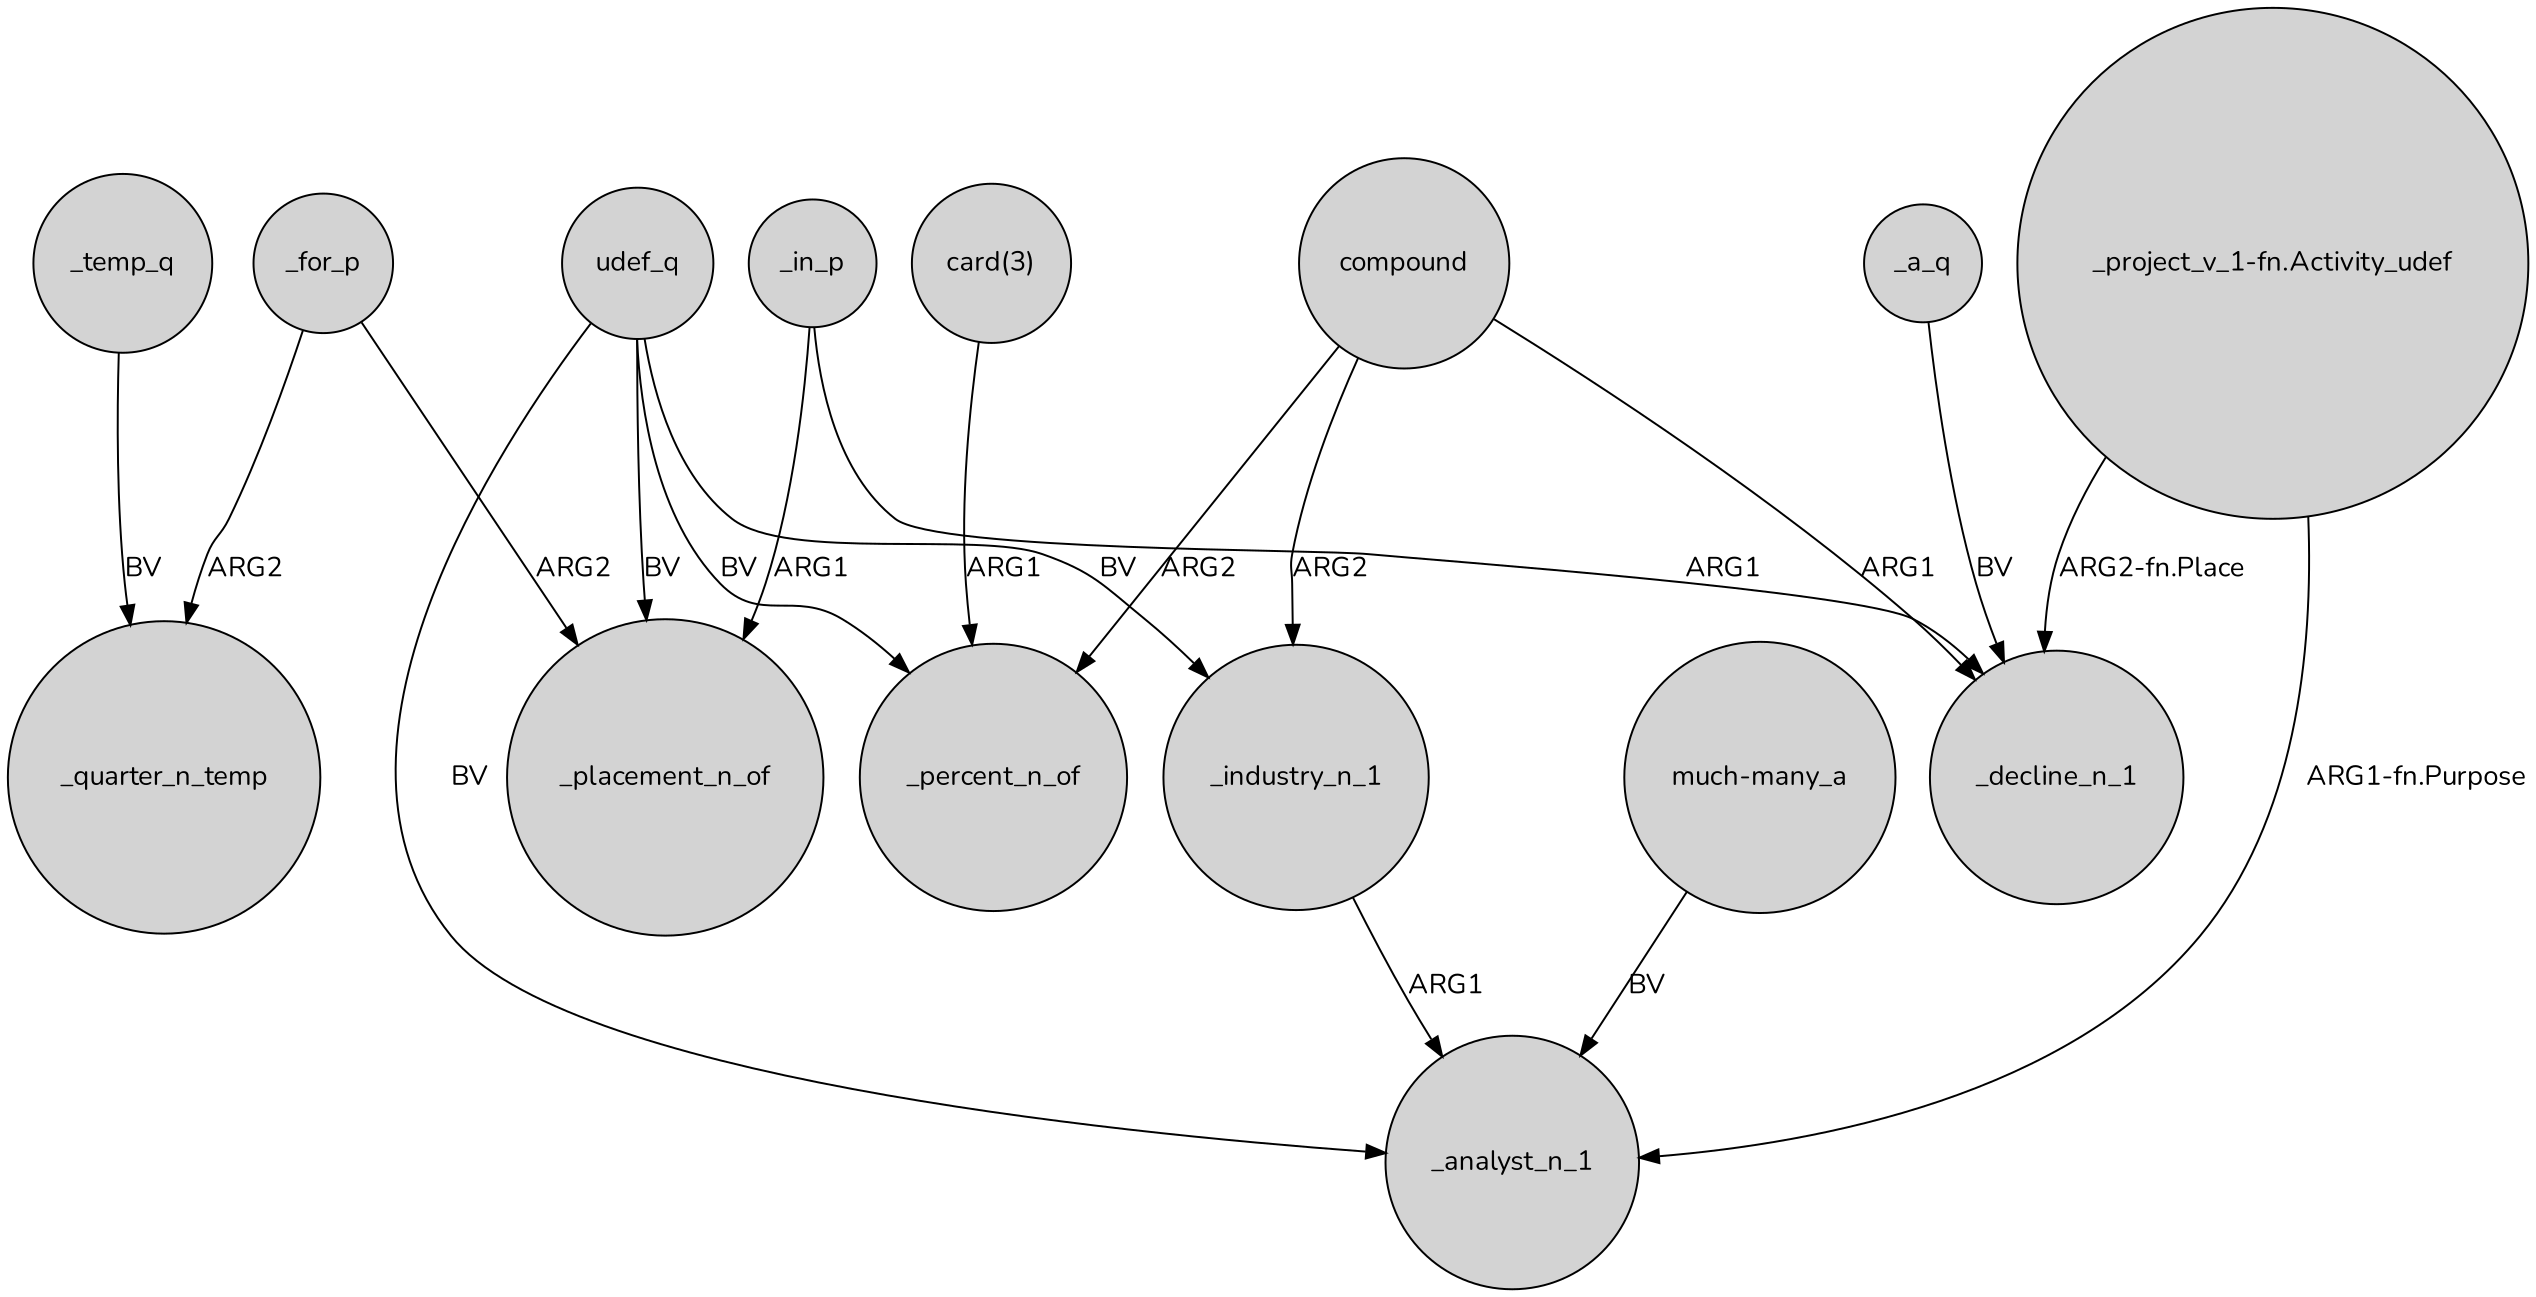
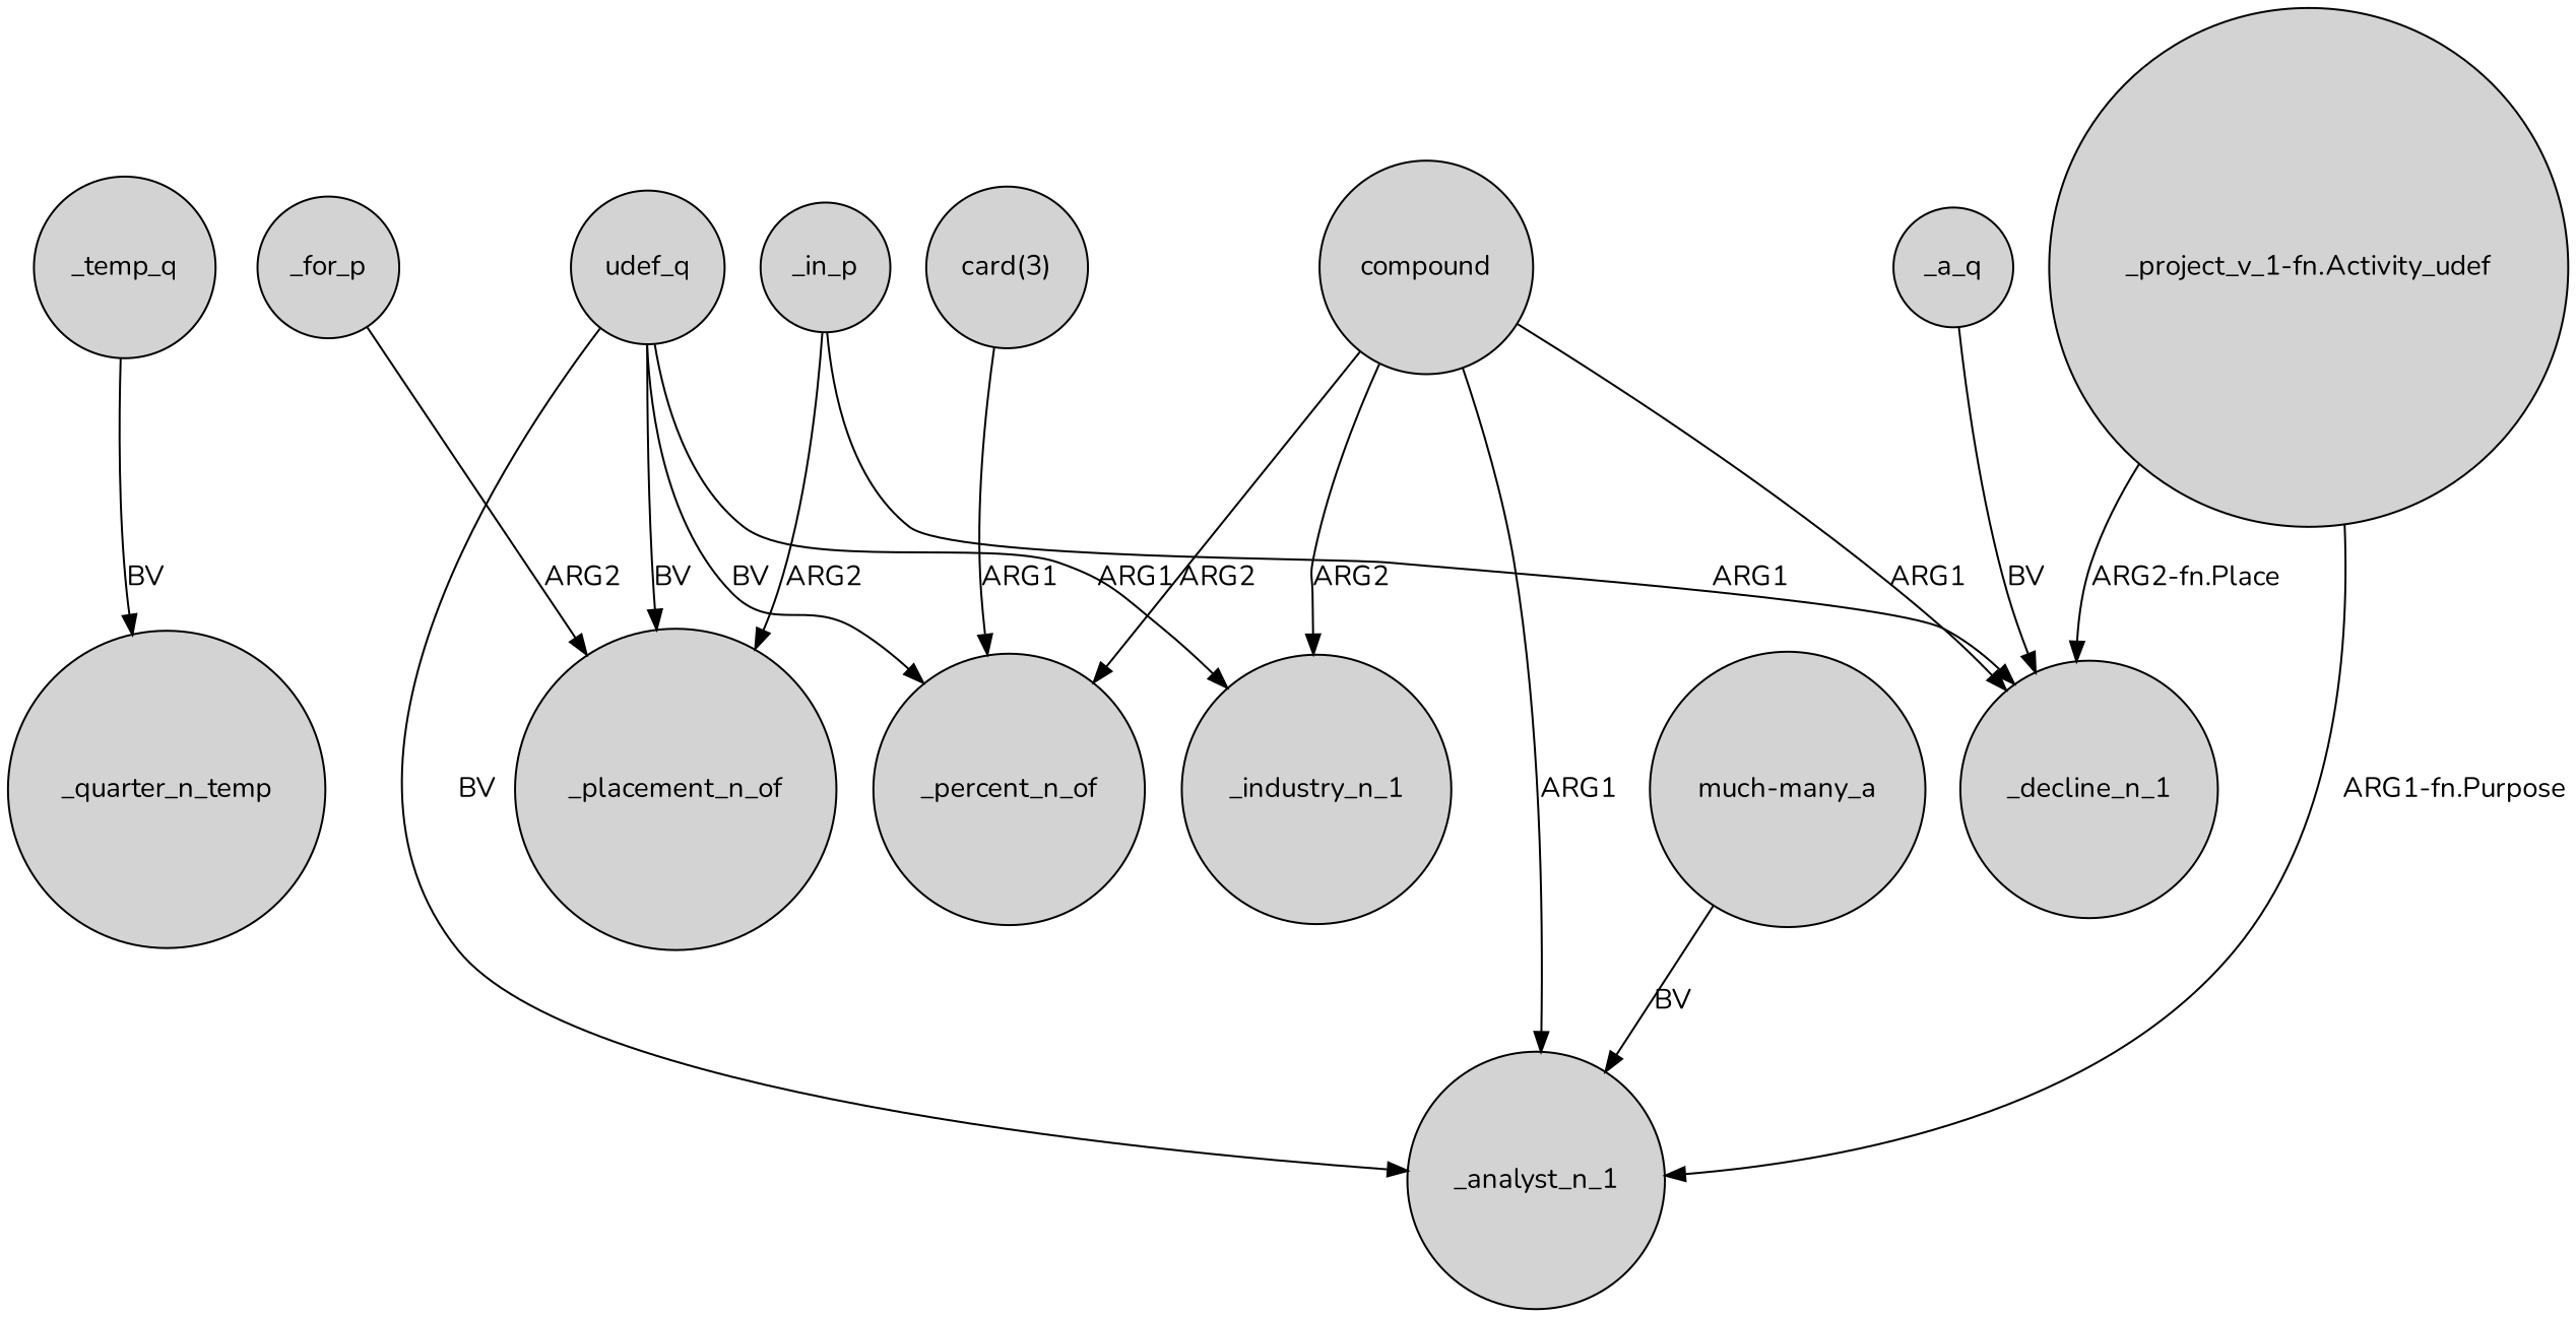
  digraph {
    fontname=Nunito
    node [fontname=Nunito shape=circle style=filled]
    edge [fontname=Nunito]
    _for_p
    _quarter_n_temp
    _placement_n_of
    udef_q
    _percent_n_of
    _analyst_n_1
    _industry_n_1
    compound
    _decline_n_1
    "much-many_a"
    _a_q
    _in_p
    n13 [label="_project_v_1-fn.Activity_udef"]
    n14 [label=_temp_q]
    "card(3)"
-   _for_p -> _quarter_n_temp [label=ARG2]
    _for_p -> _placement_n_of [label=ARG2]
    udef_q -> _placement_n_of [label=BV]
    udef_q -> _percent_n_of [label=BV]
    udef_q -> _analyst_n_1 [label=BV]
-   udef_q -> _industry_n_1 [label=BV]
+   udef_q -> _industry_n_1 [label=ARG1]
    compound -> _percent_n_of [label=ARG2]
-   _industry_n_1 -> _analyst_n_1 [label=ARG1]
+   compound -> _analyst_n_1 [label=ARG1]
    compound -> _industry_n_1 [label=ARG2]
    compound -> _decline_n_1 [label=ARG1]
    "much-many_a" -> _analyst_n_1 [label=BV]
    _a_q -> _decline_n_1 [label=BV]
-   _in_p -> _placement_n_of [label=ARG1]
+   _in_p -> _placement_n_of [label=ARG2]
    _in_p -> _decline_n_1 [label=ARG1]
    n13 -> _analyst_n_1 [label="ARG1-fn.Purpose"]
    n13 -> _decline_n_1 [label="ARG2-fn.Place"]
    n14 -> _quarter_n_temp [label=BV]
    "card(3)" -> _percent_n_of [label=ARG1]
  }
